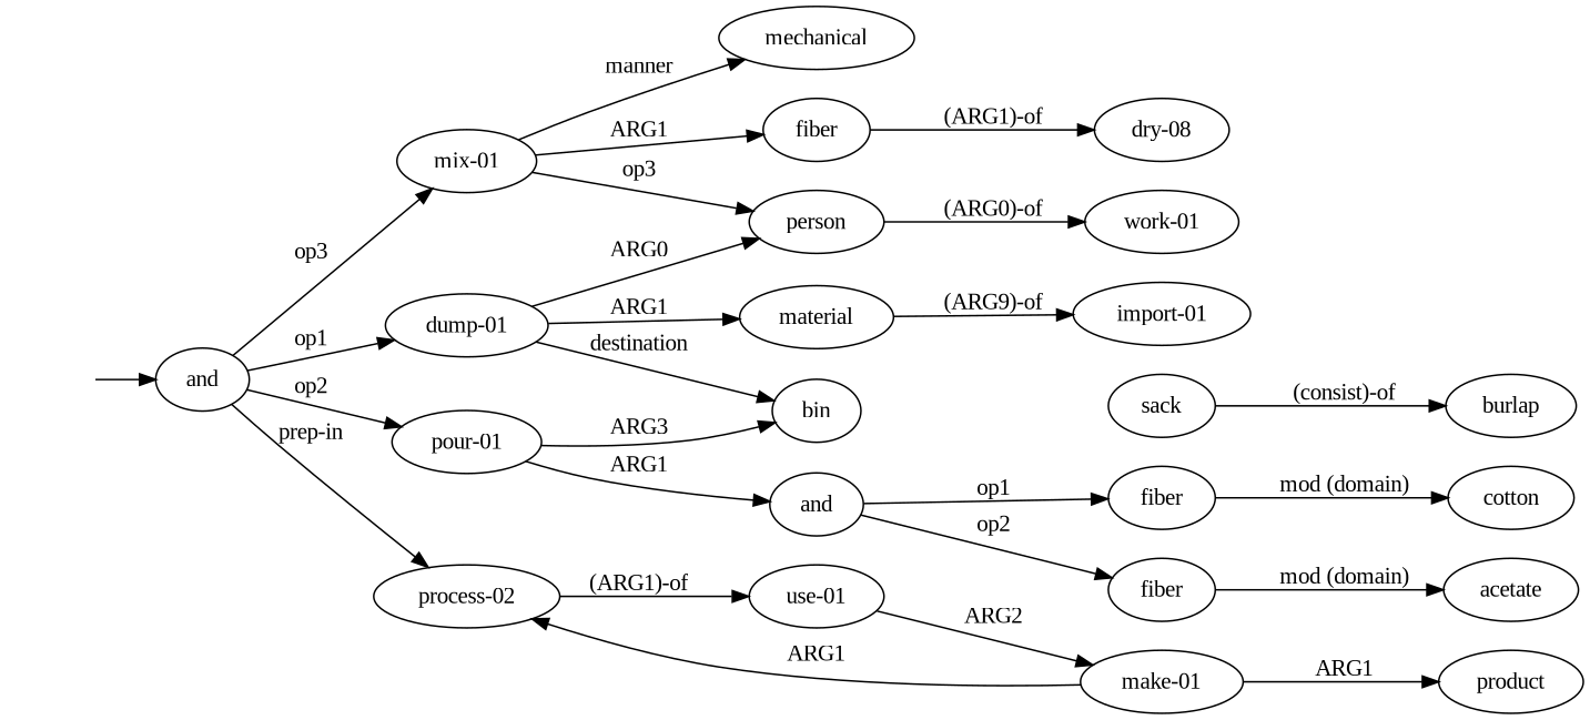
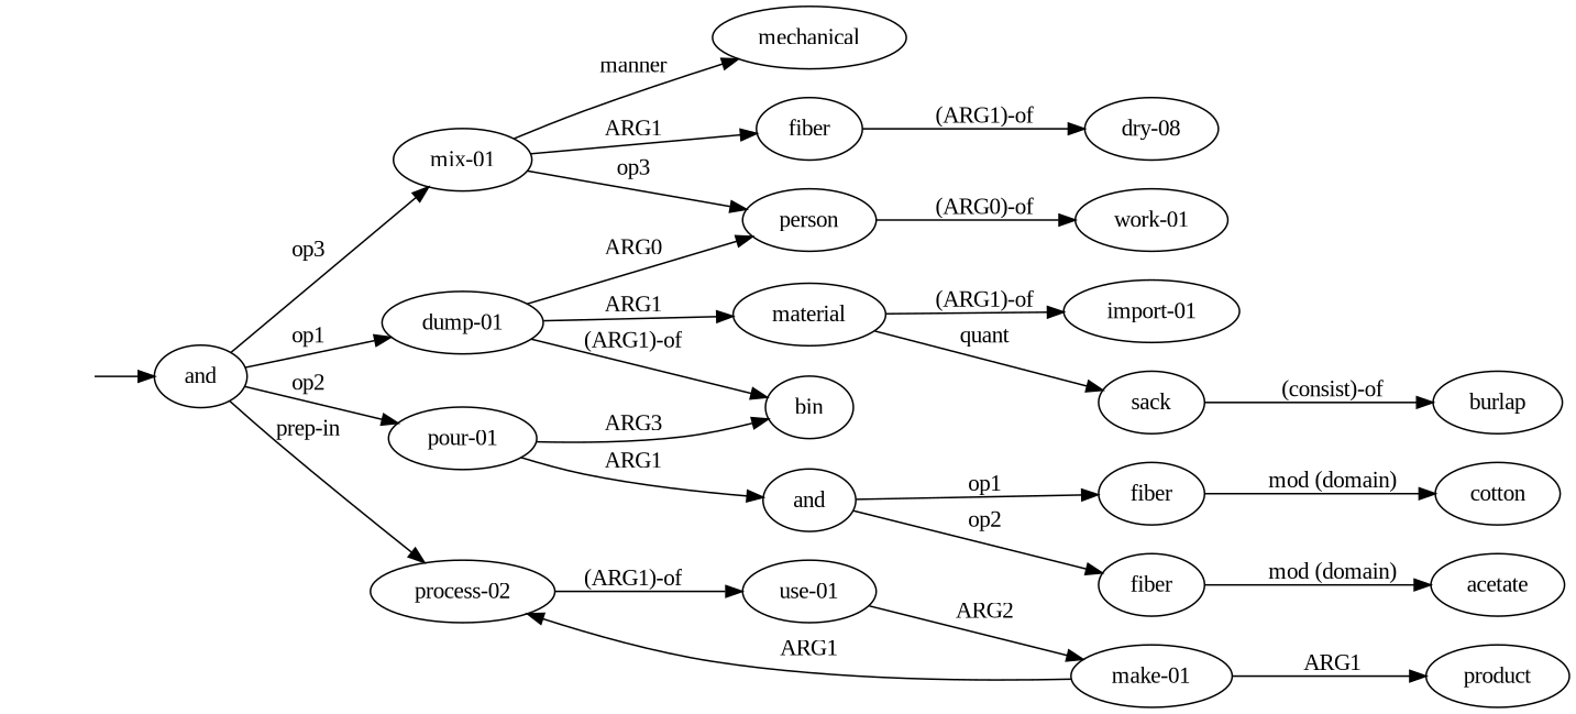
  digraph {
    fontname="Liberation Serif"
    rankdir=LR
    node [fontname="Liberation Serif"]
    edge [fontname="Liberation Serif"]
    top [style=invis]
    n2 [label=<<table align="center" border="0" cellspacing="0"><tr><td colspan="2">and</td></tr></table>>]
    n3 [label=<<table align="center" border="0" cellspacing="0"><tr><td colspan="2">dump-01</td></tr></table>>]
    n4 [label=<<table align="center" border="0" cellspacing="0"><tr><td colspan="2">pour-01</td></tr></table>>]
    n5 [label=<<table align="center" border="0" cellspacing="0"><tr><td colspan="2">mix-01</td></tr></table>>]
    n6 [label=<<table align="center" border="0" cellspacing="0"><tr><td colspan="2">process-02</td></tr></table>>]
    n7 [label=<<table align="center" border="0" cellspacing="0"><tr><td colspan="2">person</td></tr></table>>]
    n8 [label=<<table align="center" border="0" cellspacing="0"><tr><td colspan="2">material</td></tr></table>>]
    n9 [label=<<table align="center" border="0" cellspacing="0"><tr><td colspan="2">bin</td></tr></table>>]
    n10 [label=<<table align="center" border="0" cellspacing="0"><tr><td colspan="2">and</td></tr></table>>]
    n11 [label=<<table align="center" border="0" cellspacing="0"><tr><td colspan="2">fiber</td></tr></table>>]
    n12 [label=<<table align="center" border="0" cellspacing="0"><tr><td colspan="2">mechanical</td></tr></table>>]
    n13 [label=<<table align="center" border="0" cellspacing="0"><tr><td colspan="2">use-01</td></tr></table>>]
    n14 [label=<<table align="center" border="0" cellspacing="0"><tr><td colspan="2">work-01</td></tr></table>>]
    n15 [label=<<table align="center" border="0" cellspacing="0"><tr><td colspan="2">import-01</td></tr></table>>]
    n16 [label=<<table align="center" border="0" cellspacing="0"><tr><td colspan="2">sack</td></tr></table>>]
    n17 [label=<<table align="center" border="0" cellspacing="0"><tr><td colspan="2">burlap</td></tr></table>>]
    n18 [label=<<table align="center" border="0" cellspacing="0"><tr><td colspan="2">fiber</td></tr></table>>]
    n19 [label=<<table align="center" border="0" cellspacing="0"><tr><td colspan="2">fiber</td></tr></table>>]
    n20 [label=<<table align="center" border="0" cellspacing="0"><tr><td colspan="2">cotton</td></tr></table>>]
    n21 [label=<<table align="center" border="0" cellspacing="0"><tr><td colspan="2">acetate</td></tr></table>>]
    n22 [label=<<table align="center" border="0" cellspacing="0"><tr><td colspan="2">dry-08</td></tr></table>>]
    n23 [label=<<table align="center" border="0" cellspacing="0"><tr><td colspan="2">make-01</td></tr></table>>]
    n24 [label=<<table align="center" border="0" cellspacing="0"><tr><td colspan="2">product</td></tr></table>>]
    top -> n2
    n2 -> n3 [label=op1]
    n2 -> n4 [label=op2]
    n2 -> n5 [label=op3]
    n2 -> n6 [label="prep-in"]
    n3 -> n7 [label=ARG0]
    n3 -> n8 [label=ARG1]
-   n3 -> n9 [label=destination]
+   n3 -> n9 [label="(ARG1)-of"]
    n4 -> n9 [label=ARG3]
    n4 -> n10 [label=ARG1]
    n5 -> n7 [label=op3]
    n5 -> n11 [label=ARG1]
    n5 -> n12 [label=manner]
    n6 -> n13 [label="(ARG1)-of"]
    n7 -> n14 [label="(ARG0)-of"]
-   n8 -> n15 [label="(ARG9)-of"]
+   n8 -> n15 [label="(ARG1)-of"]
+   n8 -> n16 [label=quant]
    n10 -> n18 [label=op1]
    n10 -> n19 [label=op2]
    n11 -> n22 [label="(ARG1)-of"]
    n13 -> n23 [label=ARG2]
    n16 -> n17 [label="(consist)-of"]
    n18 -> n20 [label="mod (domain)"]
    n19 -> n21 [label="mod (domain)"]
    n23 -> n6 [label=ARG1]
    n23 -> n24 [label=ARG1]
  }
